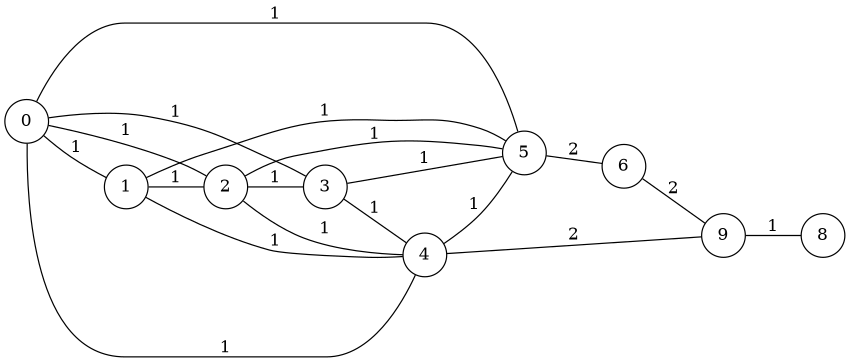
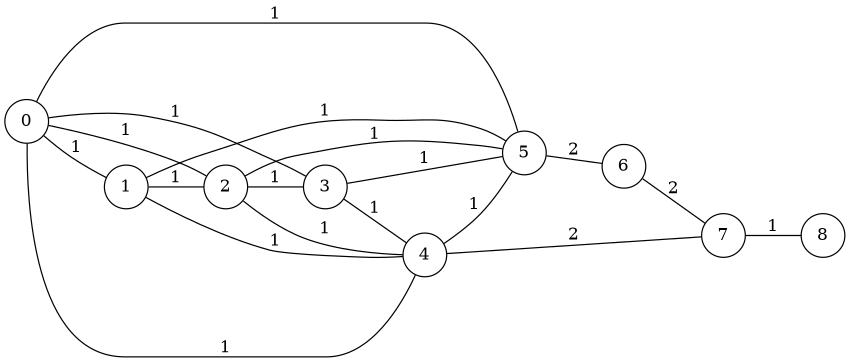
  graph {
    rankdir=LR
    node [shape=circle]
    0
    5
    4
    3
    2
    1
    6
-   7 [label=9]
+   7
    8
    0 -- 5 [label=1]
    0 -- 4 [label=1]
    0 -- 3 [label=1]
    0 -- 2 [label=1]
    0 -- 1 [label=1]
    5 -- 6 [label=2]
    4 -- 5 [label=1]
    4 -- 7 [label=2]
    3 -- 5 [label=1]
    3 -- 4 [label=1]
    2 -- 5 [label=1]
    2 -- 4 [label=1]
    2 -- 3 [label=1]
    1 -- 5 [label=1]
    1 -- 4 [label=1]
    1 -- 2 [label=1]
    6 -- 7 [label=2]
    7 -- 8 [label=1]
  }
